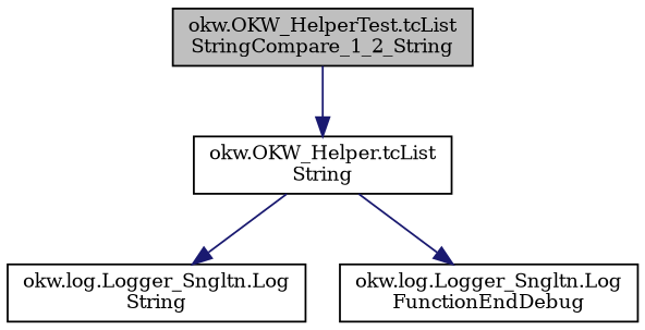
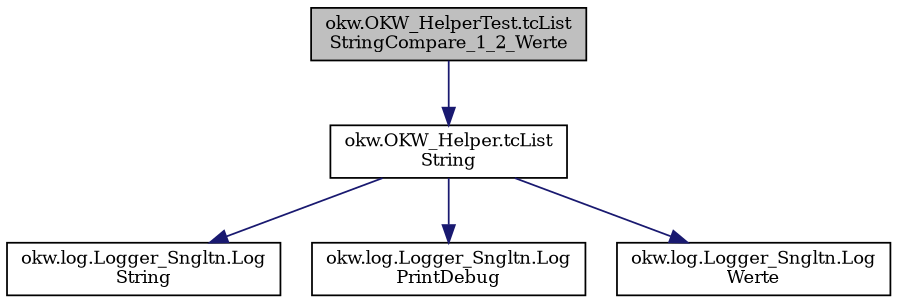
  digraph {
    fontname="DejaVu Serif"
    rankdir=TB
    node [color=black fillcolor=white fontname="DejaVu Serif" fontsize=10 shape=record style=filled]
    edge [color=midnightblue fontname="DejaVu Serif" fontsize=10 labelfontname=Helvetica labelfontsize=10 style=solid]
-   n1 [fillcolor=grey75 fontcolor=black height=0.2 label="okw.OKW_HelperTest.tcList\lStringCompare_1_2_String" width=0.4]
+   n1 [fillcolor=grey75 fontcolor=black height=0.2 label="okw.OKW_HelperTest.tcList\lStringCompare_1_2_Werte" width=0.4]
    n2 [height=0.2 label="okw.OKW_Helper.tcList\lString" width=0.4]
    n3 [height=0.2 label="okw.log.Logger_Sngltn.Log\lString" width=0.4]
-   n5 [height=0.2 label="okw.log.Logger_Sngltn.Log\lFunctionEndDebug" width=0.4]
+   n4 [height=0.2 label="okw.log.Logger_Sngltn.Log\lPrintDebug" width=0.4]
+   n5 [height=0.2 label="okw.log.Logger_Sngltn.Log\lWerte" width=0.4]
    n1 -> n2
    n2 -> n3
+   n2 -> n4
    n2 -> n5
  }
